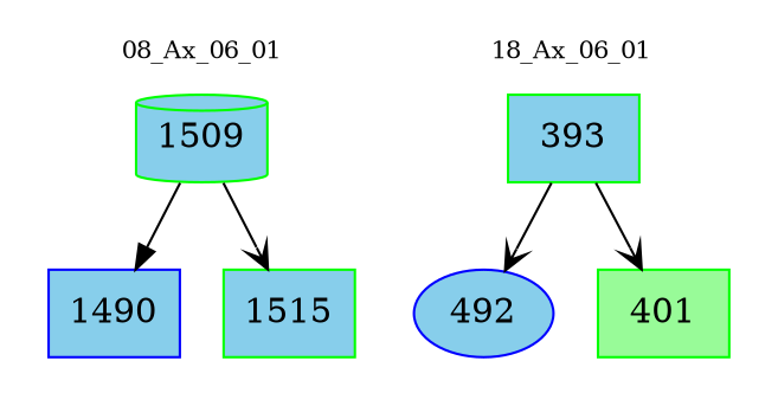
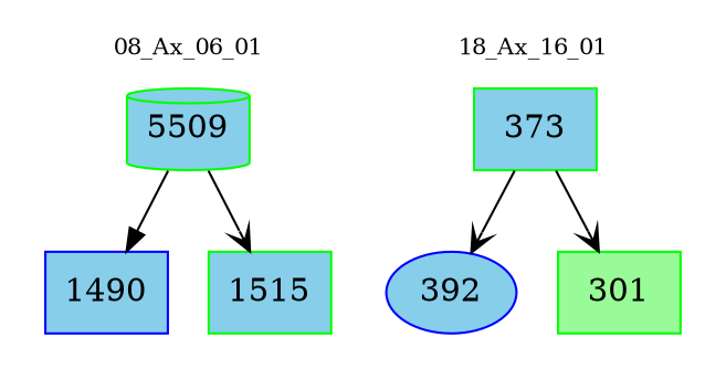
  digraph {
    node [color=green fillcolor=skyblue shape=box style=filled]
    edge [arrowhead=vee color=black]
-   n1 [label=1509 shape=cylinder]
+   n1 [label=5509 shape=cylinder]
    n2 [color=blue label=1490]
    n3 [label=1515]
-   n4 [label=393]
-   n5 [color=blue label=492 shape=ellipse]
-   n6 [fillcolor=palegreen label=401]
+   n4 [label=373]
+   n5 [color=blue label=392 shape=ellipse]
+   n6 [fillcolor=palegreen label=301]
    subgraph cluster_1 {
      color=white
      fontsize=10
      label="08_Ax_06_01"
      n1
      n2
      n3
    }
    subgraph cluster_2 {
      color=white
      fontsize=10
-     label="18_Ax_06_01"
+     label="18_Ax_16_01"
      n4
      n5
      n6
    }
    n1 -> n2 [arrowhead=normal]
    n1 -> n3
    n4 -> n5
    n4 -> n6
  }
